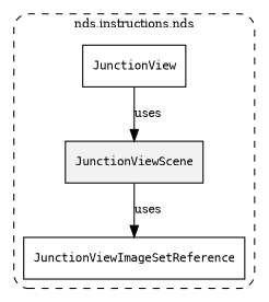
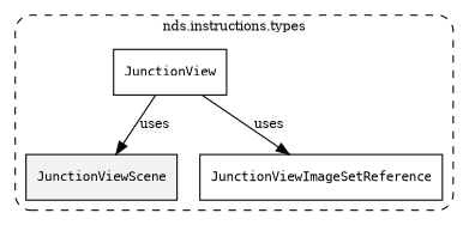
  digraph {
    fontsize=10
    rankdir=TB
    node [fontsize=10 shape=box]
    edge [fontsize=10]
    n1 [fillcolor="#0000000D" label=<<font face="monospace"><table align="center" border="0" cellspacing="0" cellpadding="0"><tr><td href="../../../content/packages/nds.instructions.types.html#Structure-JunctionViewScene" title="Structure defined in nds.instructions.types">JunctionViewScene</td></tr></table></font>> style=filled]
    n2 [label=<<font face="monospace"><table align="center" border="0" cellspacing="0" cellpadding="0"><tr><td href="../../../content/packages/nds.instructions.types.html#Subtype-JunctionViewImageSetReference" title="Subtype defined in nds.instructions.types">JunctionViewImageSetReference</td></tr></table></font>>]
    n3 [label=<<font face="monospace"><table align="center" border="0" cellspacing="0" cellpadding="0"><tr><td href="../../../content/packages/nds.instructions.types.html#Structure-JunctionView" title="Structure defined in nds.instructions.types">JunctionView</td></tr></table></font>>]
    subgraph cluster_1 {
-     label="nds.instructions.nds"
+     label="nds.instructions.types"
      style="dashed, rounded"
      n1
      n2
      n3
    }
-   n1 -> n2 [label=uses]
+   n3 -> n2 [label=uses]
    n3 -> n1 [label=uses]
  }
